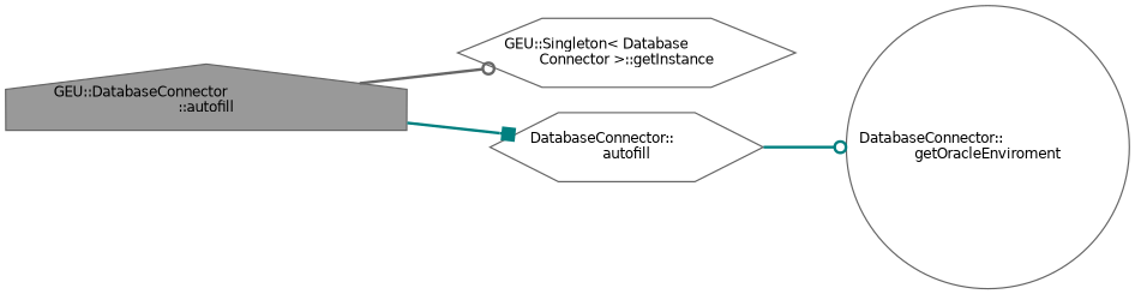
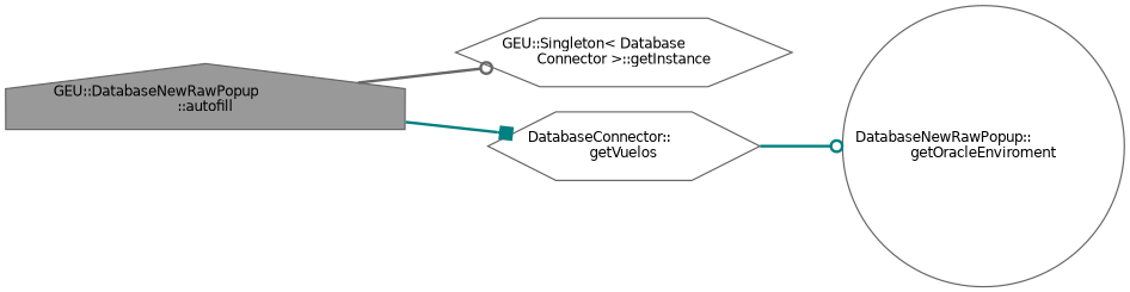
  digraph {
    rankdir=LR
    node [color=grey40 fillcolor=white fontname=Helvetica fontsize=10 shape=hexagon style=filled]
    edge [arrowhead=odot color=teal fontname=Helvetica fontsize=10 labelfontname=Helvetica labelfontsize=10 style=bold]
-   n1 [color=gray40 fillcolor=grey60 fontcolor=black height=0.2 label="GEU::DatabaseConnector\l::autofill" shape=house width=0.4]
+   n1 [color=gray40 fillcolor=grey60 fontcolor=black height=0.2 label="GEU::DatabaseNewRawPopup\l::autofill" shape=house width=0.4]
    n2 [height=0.2 label="GEU::Singleton\< Database\lConnector \>::getInstance" width=0.4]
-   n3 [height=0.2 label="DatabaseConnector::\lautofill" width=0.4]
-   n4 [height=0.2 label="DatabaseConnector::\lgetOracleEnviroment" shape=circle width=0.4]
+   n3 [height=0.2 label="DatabaseConnector::\lgetVuelos" width=0.4]
+   n4 [height=0.2 label="DatabaseNewRawPopup::\lgetOracleEnviroment" shape=circle width=0.4]
    n1 -> n2 [color=gray40]
    n1 -> n3 [arrowhead=box]
    n3 -> n4
  }
